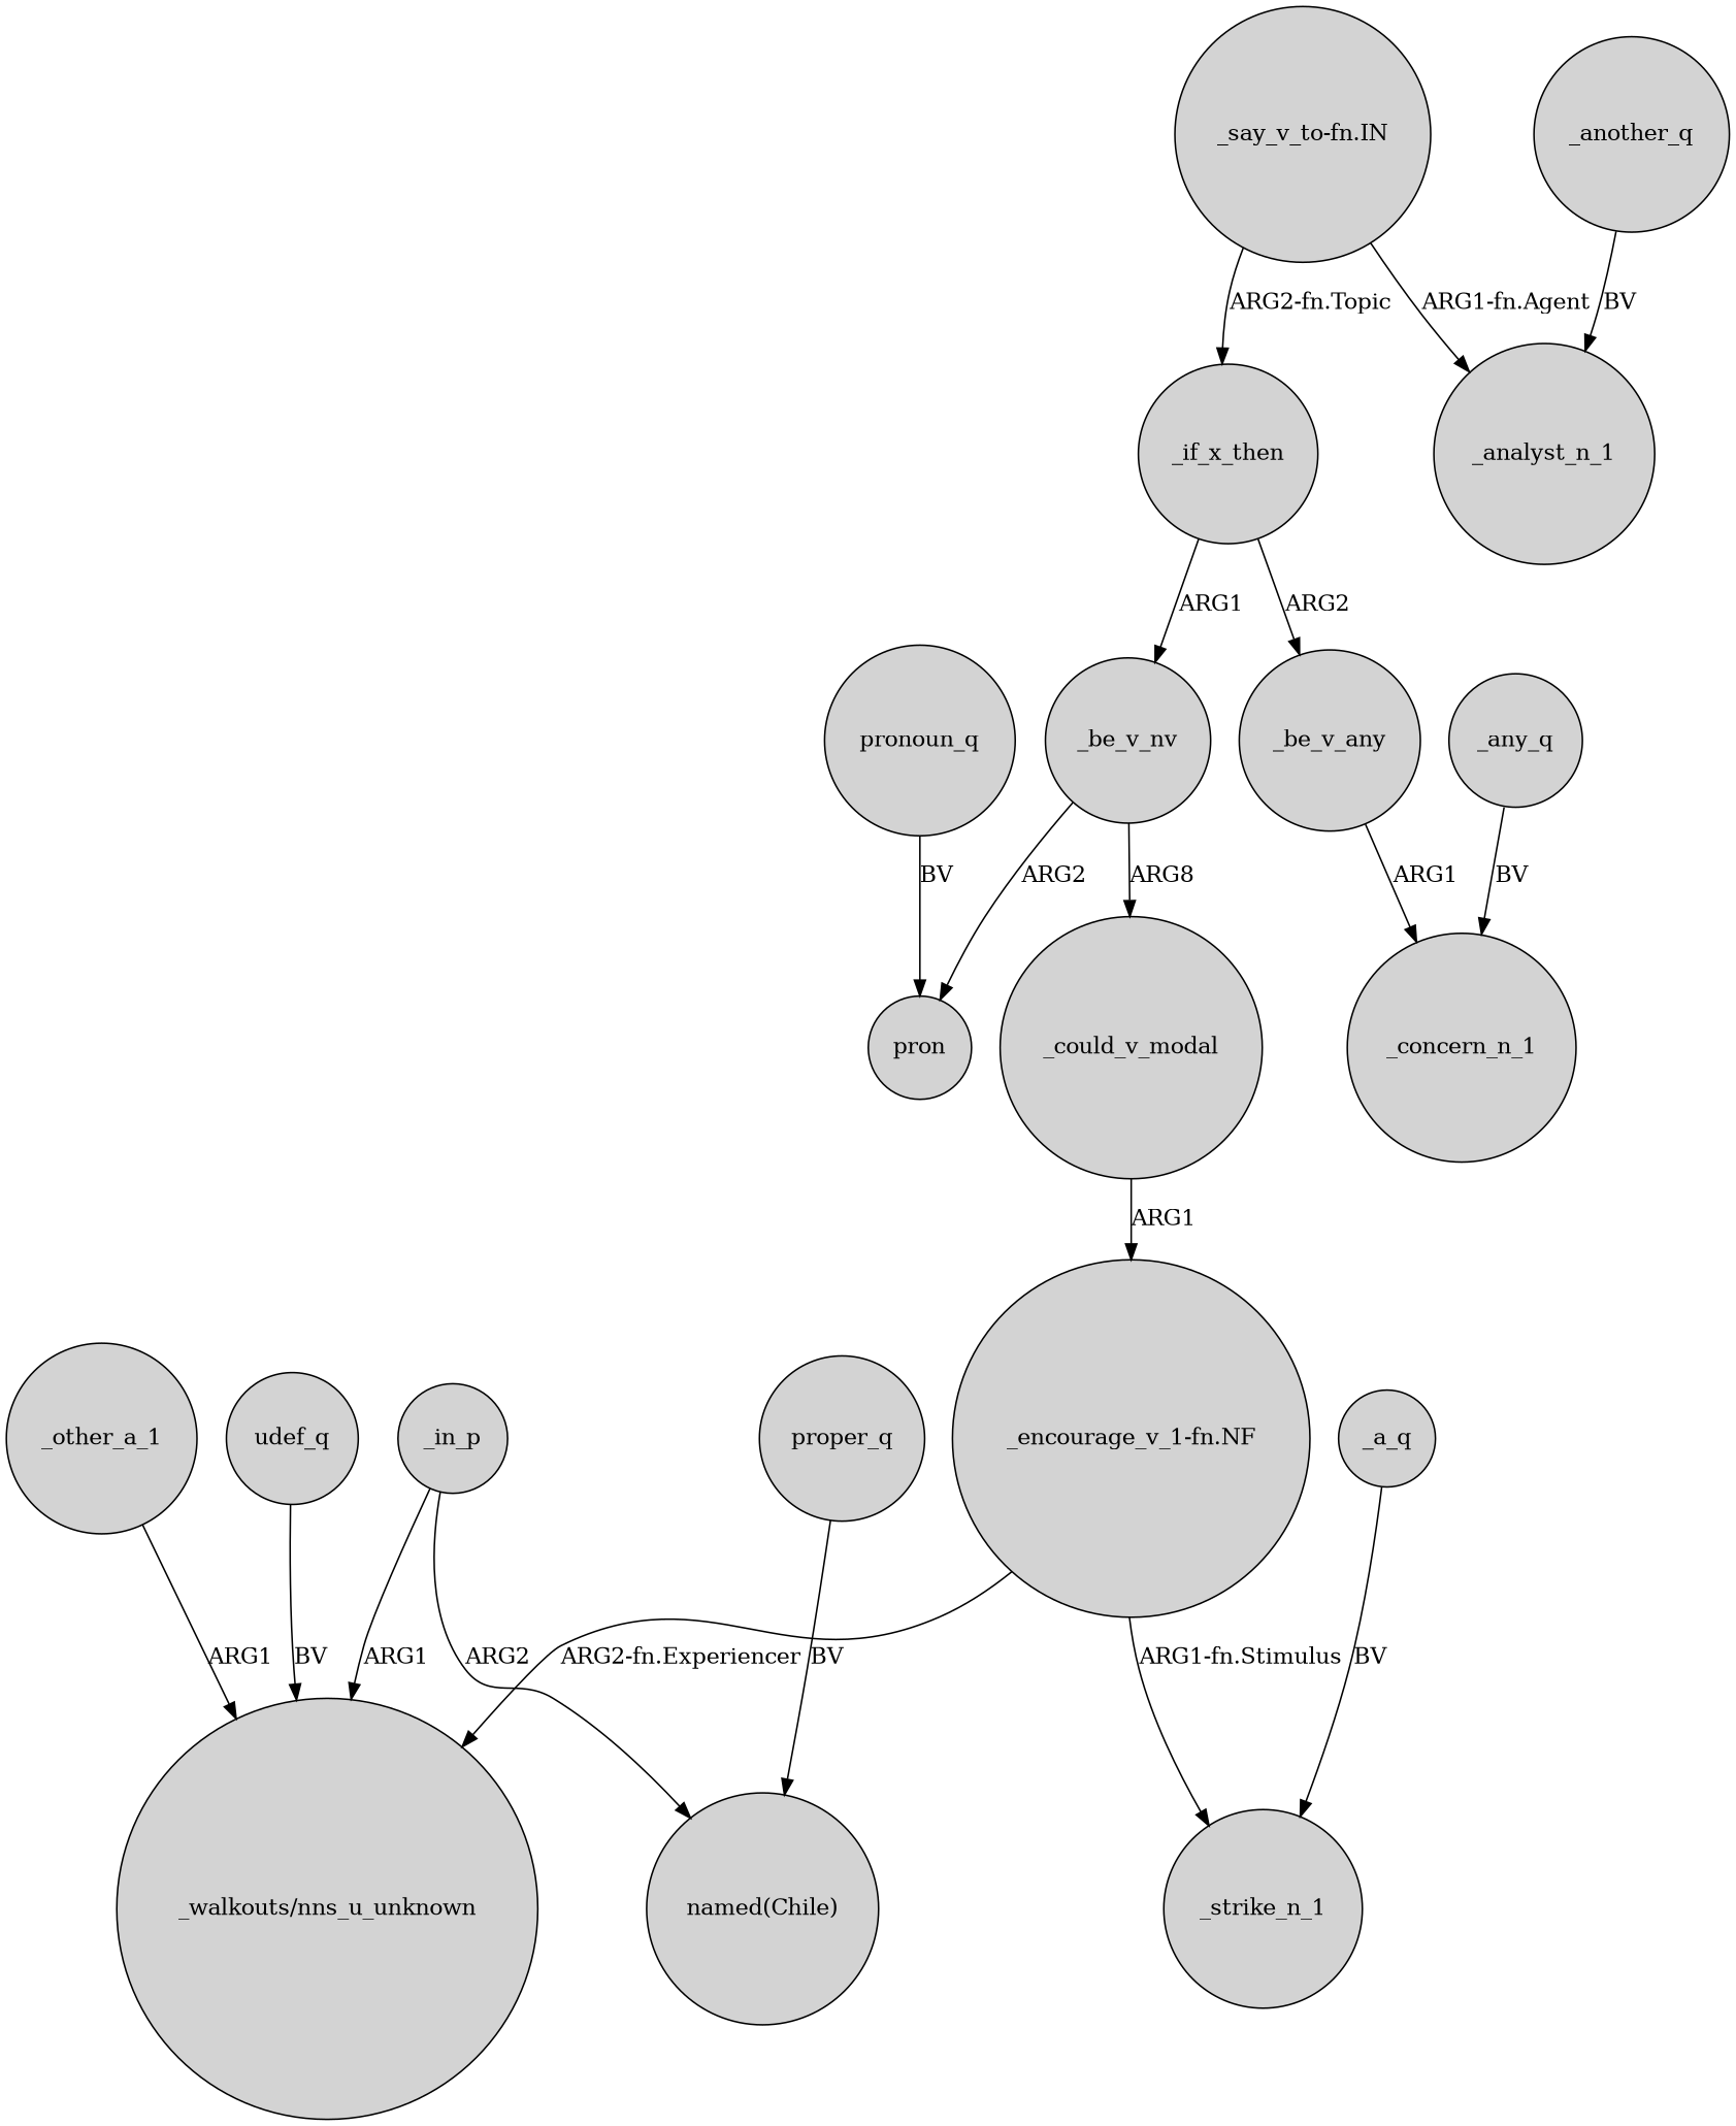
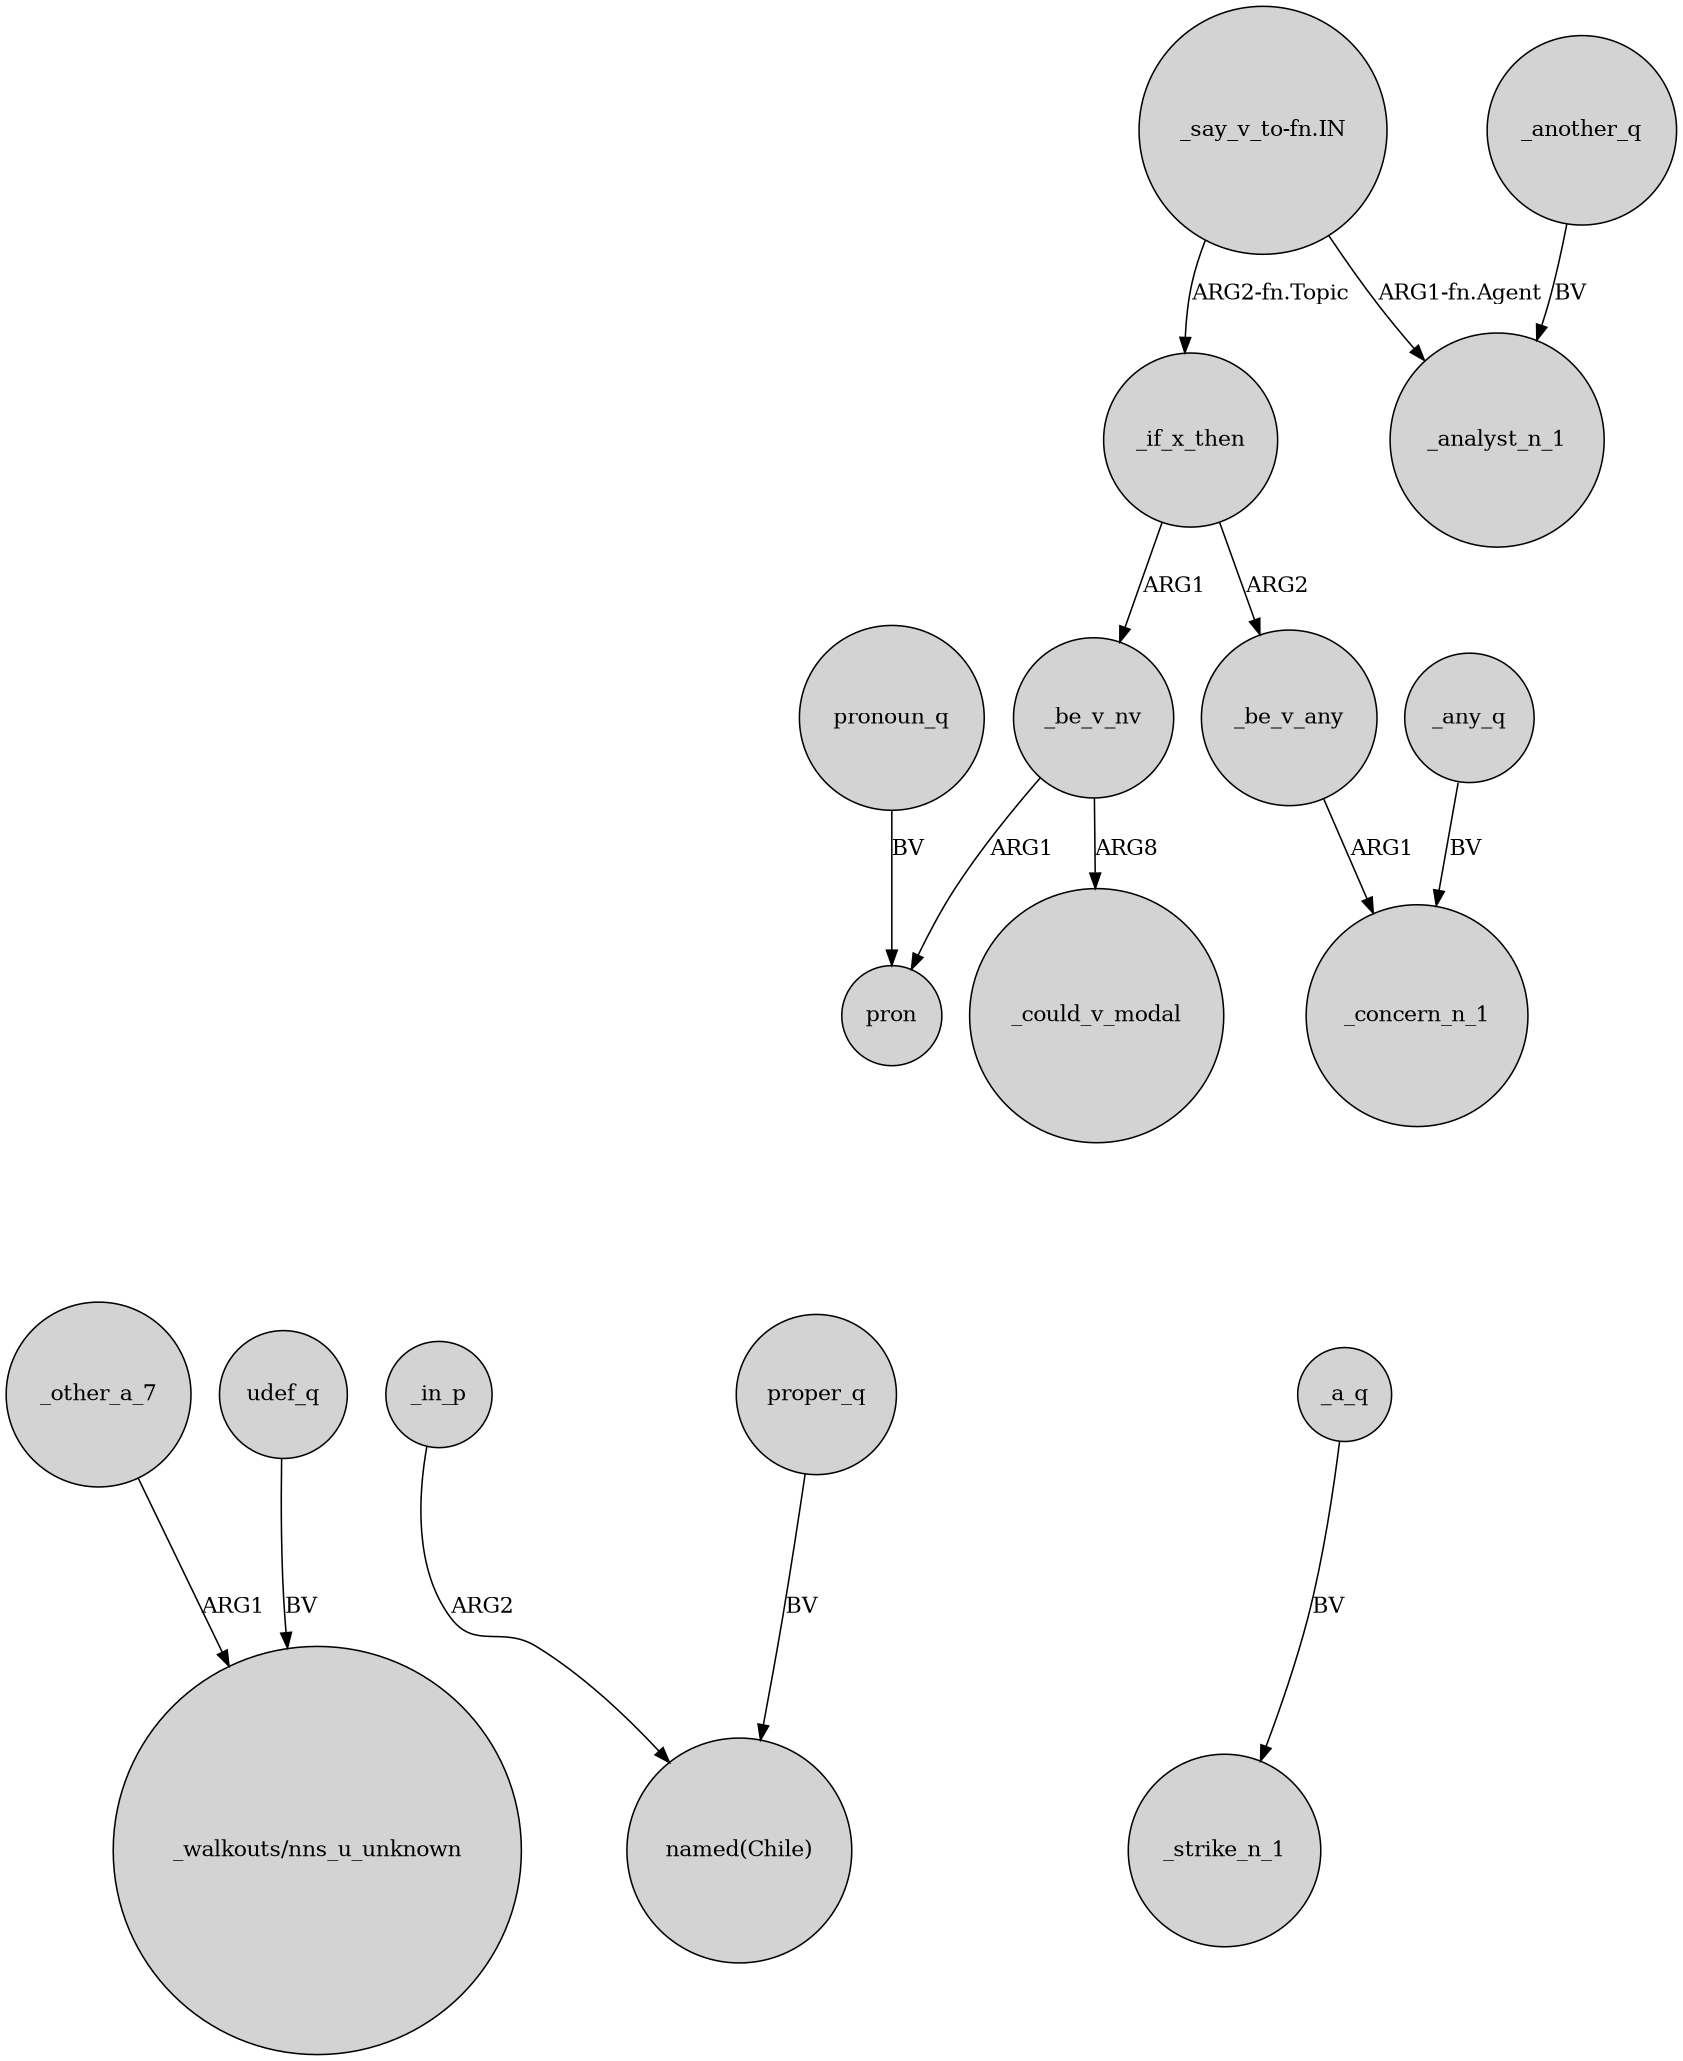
  digraph {
    node [shape=circle style=filled]
    _be_v_nv
    pron
    _could_v_modal
-   "_encourage_v_1-fn.NF"
    udef_q
    "_walkouts/nns_u_unknown"
    "_say_v_to-fn.IN"
    _if_x_then
    _analyst_n_1
    n10 [label=_be_v_any]
    _concern_n_1
    _another_q
    _strike_n_1
    _any_q
    _a_q
    pronoun_q
    _in_p
    "named(Chile)"
    proper_q
-   _other_a_1
-   _be_v_nv -> pron [label=ARG2]
+   _other_a_1 [label=_other_a_7]
+   _be_v_nv -> pron [label=ARG1]
    _be_v_nv -> _could_v_modal [label=ARG8]
-   _could_v_modal -> "_encourage_v_1-fn.NF" [label=ARG1]
-   "_encourage_v_1-fn.NF" -> "_walkouts/nns_u_unknown" [label="ARG2-fn.Experiencer"]
-   "_encourage_v_1-fn.NF" -> _strike_n_1 [label="ARG1-fn.Stimulus"]
    udef_q -> "_walkouts/nns_u_unknown" [label=BV]
    "_say_v_to-fn.IN" -> _if_x_then [label="ARG2-fn.Topic"]
    "_say_v_to-fn.IN" -> _analyst_n_1 [label="ARG1-fn.Agent"]
    _if_x_then -> _be_v_nv [label=ARG1]
    _if_x_then -> n10 [label=ARG2]
    n10 -> _concern_n_1 [label=ARG1]
    _another_q -> _analyst_n_1 [label=BV]
    _any_q -> _concern_n_1 [label=BV]
    _a_q -> _strike_n_1 [label=BV]
    pronoun_q -> pron [label=BV]
-   _in_p -> "_walkouts/nns_u_unknown" [label=ARG1]
    _in_p -> "named(Chile)" [label=ARG2]
    proper_q -> "named(Chile)" [label=BV]
    _other_a_1 -> "_walkouts/nns_u_unknown" [label=ARG1]
  }
